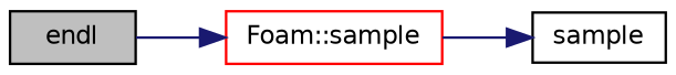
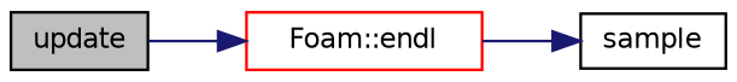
  digraph {
    rankdir=LR
    node [color=black fontname=Helvetica fontsize=10 shape=record]
    edge [color=midnightblue fontname=Helvetica fontsize=10 labelfontname=Helvetica labelfontsize=10 style=solid]
-   n1 [fillcolor=grey75 fontcolor=black height=0.2 label=endl style=filled width=0.4]
-   n2 [color=red height=0.2 label="Foam::sample" width=0.4]
+   n1 [fillcolor=grey75 fontcolor=black height=0.2 label=update style=filled width=0.4]
+   n2 [color=red height=0.2 label="Foam::endl" width=0.4]
    n3 [height=0.2 label=sample width=0.4]
    n1 -> n2
    n2 -> n3
  }
